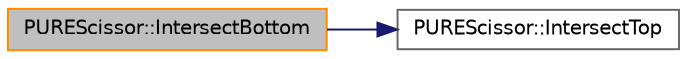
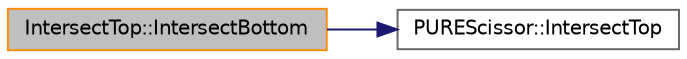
  digraph {
    rankdir=LR
    node [fontname=Helvetica fontsize=10 shape=record style=filled]
-   n1 [color=darkorange fillcolor=grey75 fontcolor=black height=0.2 label="PUREScissor::IntersectBottom" width=0.4]
+   n1 [color=darkorange fillcolor=grey75 fontcolor=black height=0.2 label="IntersectTop::IntersectBottom" width=0.4]
    n2 [color=gray40 fillcolor=white height=0.2 label="PUREScissor::IntersectTop" width=0.4]
    n1 -> n2 [color=midnightblue fontname=Helvetica fontsize=10 labelfontname=Helvetica labelfontsize=10 style=solid]
  }
